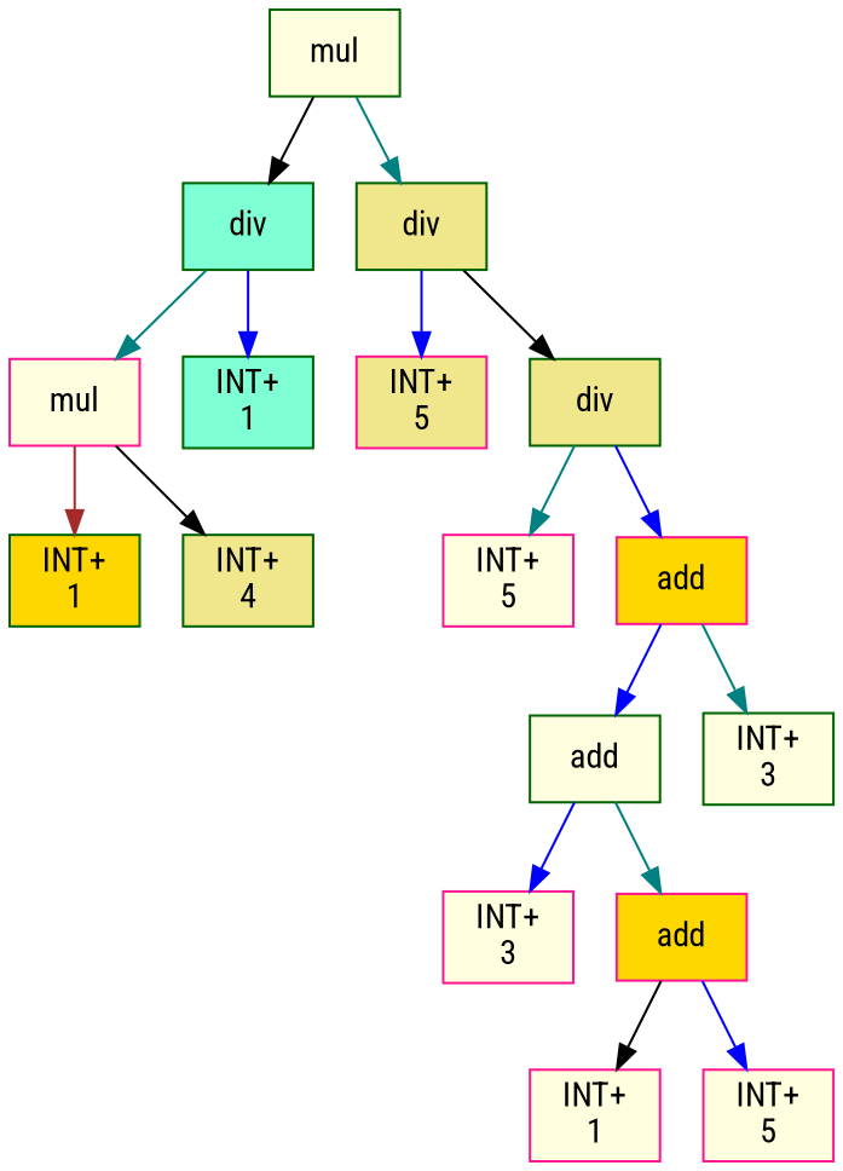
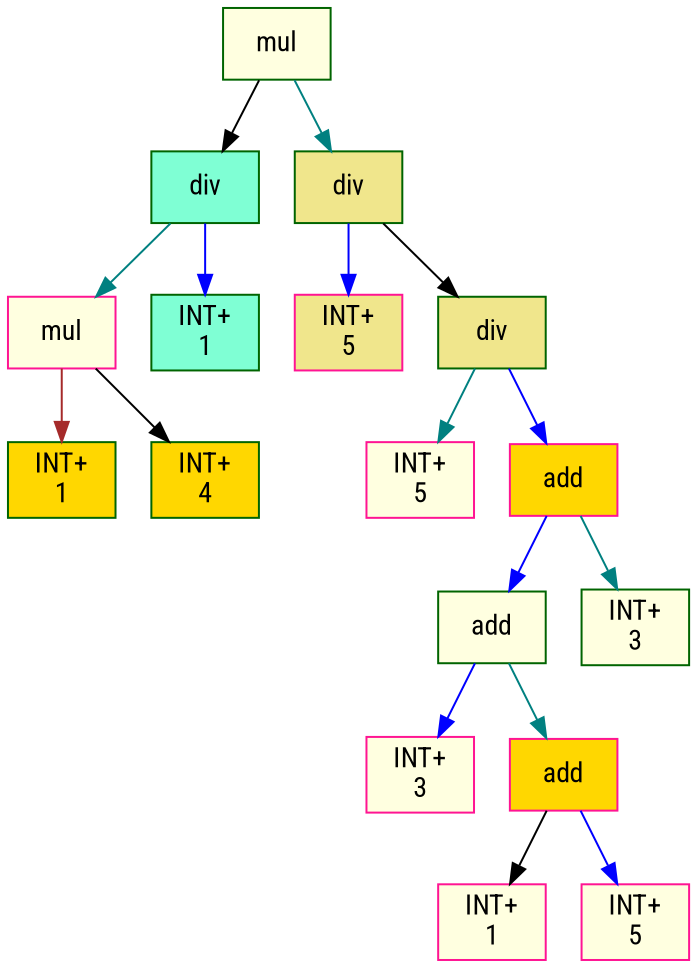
  digraph {
    fontname="Roboto Condensed"
    node [shape=box style=filled fillcolor=lightyellow color=darkgreen fontname="Roboto Condensed"]
    edge [color=blue fontname="Roboto Condensed"]
    n1 [label=mul]
    n2 [label=div fillcolor=aquamarine]
    n3 [label=div fillcolor=khaki]
    n4 [label=mul color=deeppink]
    n5 [label="INT+\n1" fillcolor=aquamarine]
    n6 [label="INT+\n1" fillcolor=gold]
-   n7 [label="INT+\n4" fillcolor=khaki]
+   n7 [label="INT+\n4" fillcolor=gold]
    n8 [label="INT+\n5" fillcolor=khaki color=deeppink]
    n9 [label=div fillcolor=khaki]
    n10 [label="INT+\n5" color=deeppink]
    n11 [label=add fillcolor=gold color=deeppink]
    n12 [label=add]
    n13 [label="INT+\n3"]
    n14 [label="INT+\n3" color=deeppink]
    n15 [label=add fillcolor=gold color=deeppink]
    n16 [label="INT+\n1" color=deeppink]
    n17 [label="INT+\n5" color=deeppink]
    n1 -> n2 [color=black]
    n1 -> n3 [color=teal]
    n2 -> n4 [color=teal]
    n2 -> n5
    n3 -> n8
    n3 -> n9 [color=black]
    n4 -> n6 [color=brown]
    n4 -> n7 [color=black]
    n9 -> n10 [color=teal]
    n9 -> n11
    n11 -> n12
    n11 -> n13 [color=teal]
    n12 -> n14
    n12 -> n15 [color=teal]
    n15 -> n16 [color=black]
    n15 -> n17
  }
